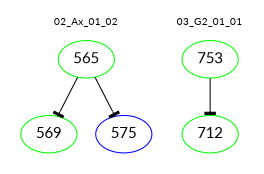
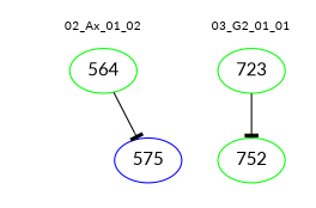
  digraph {
    fontname=Lato
    node [color=green fontname=Lato]
    edge [arrowhead=tee color=black fontname=Lato]
-   n1 [label=565]
-   n2 [label=569]
+   n1 [label=564]
    n3 [color=blue label=575]
-   n4 [label=753]
-   n5 [label=712]
+   n4 [label=723]
+   n5 [label=752]
    subgraph cluster_1 {
      color=white
      fontsize=10
      label="02_Ax_01_02"
      n1
-     n2
      n3
    }
    subgraph cluster_2 {
      color=white
      fontsize=10
      label="03_G2_01_01"
      n4
      n5
    }
-   n1 -> n2
    n1 -> n3
    n4 -> n5
  }
